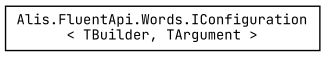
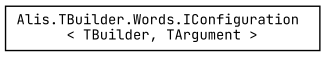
  digraph {
    rankdir=TB
    fontname="JetBrains Mono"
-   n1 [color=black fillcolor=white fontname="JetBrains Mono" fontsize=10 height=0.2 label="Alis.FluentApi.Words.IConfiguration\l\< TBuilder, TArgument \>" shape=record style=filled width=0.4]
+   n1 [color=black fillcolor=white fontname="JetBrains Mono" fontsize=10 height=0.2 label="Alis.TBuilder.Words.IConfiguration\l\< TBuilder, TArgument \>" shape=record style=filled width=0.4]
  }
